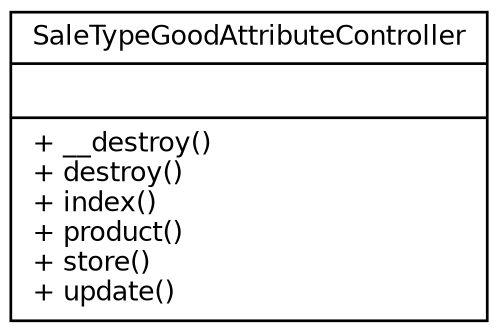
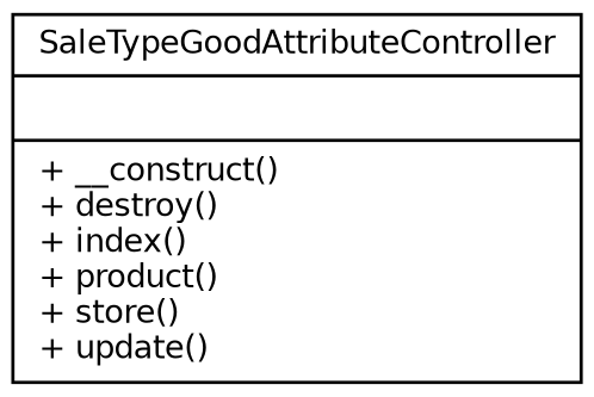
  digraph {
-   n1 [color=black fillcolor=white fontcolor=black fontname=Helvetica fontsize=10 height=0.2 label="{SaleTypeGoodAttributeController\n||+ __destroy()\l+ destroy()\l+ index()\l+ product()\l+ store()\l+ update()\l}" shape=record style=filled width=0.4]
+   n1 [color=black fillcolor=white fontcolor=black fontname=Helvetica fontsize=10 height=0.2 label="{SaleTypeGoodAttributeController\n||+ __construct()\l+ destroy()\l+ index()\l+ product()\l+ store()\l+ update()\l}" shape=record style=filled width=0.4]
  }
